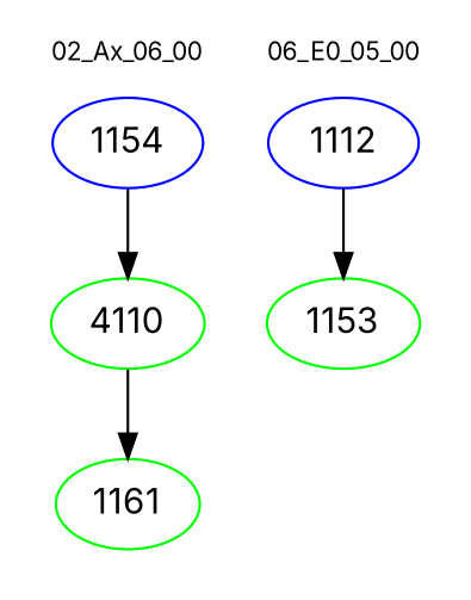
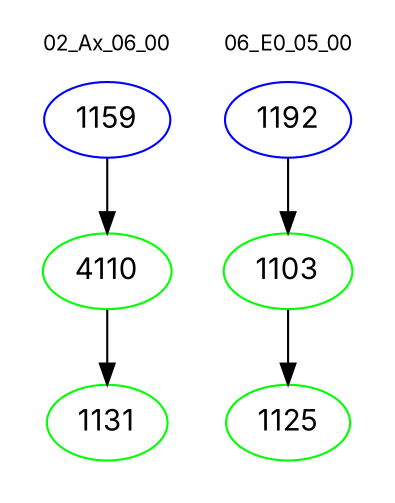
  digraph {
    fontname=Inter
    node [color=green fontname=Inter]
    edge [color=black fontname=Inter]
-   n1 [color=blue label=1154]
+   n1 [color=blue label=1159]
    n2 [label=4110]
-   n3 [label=1161]
-   n4 [color=blue label=1112]
-   n5 [label=1153]
+   n3 [label=1131]
+   n4 [color=blue label=1192]
+   n5 [label=1103]
+   n6 [label=1125]
    subgraph cluster_1 {
      color=white
      fontsize=10
      label="02_Ax_06_00"
      n1
      n2
      n3
    }
    subgraph cluster_2 {
      color=white
      fontsize=10
      label="06_E0_05_00"
      n4
      n5
+     n6
    }
    n1 -> n2
    n2 -> n3
    n4 -> n5
+   n5 -> n6
  }
